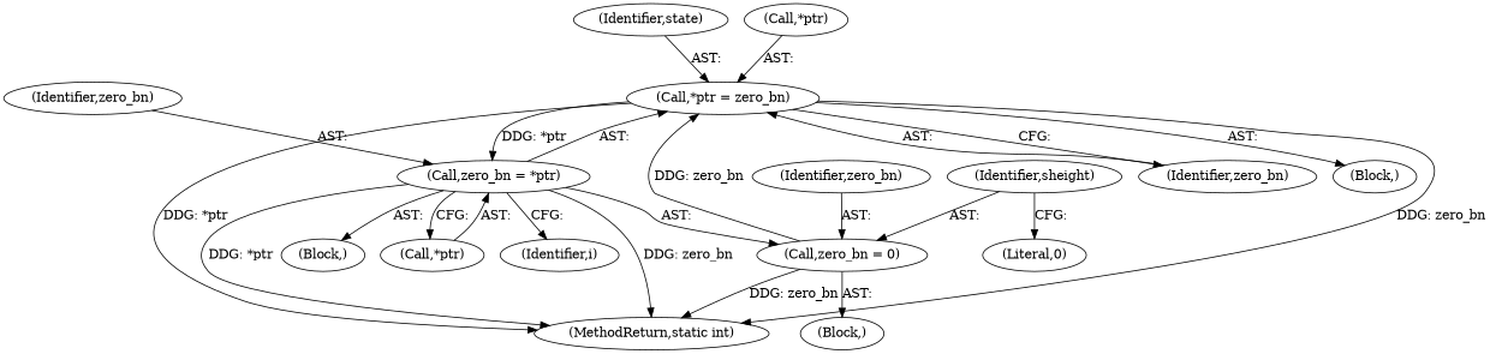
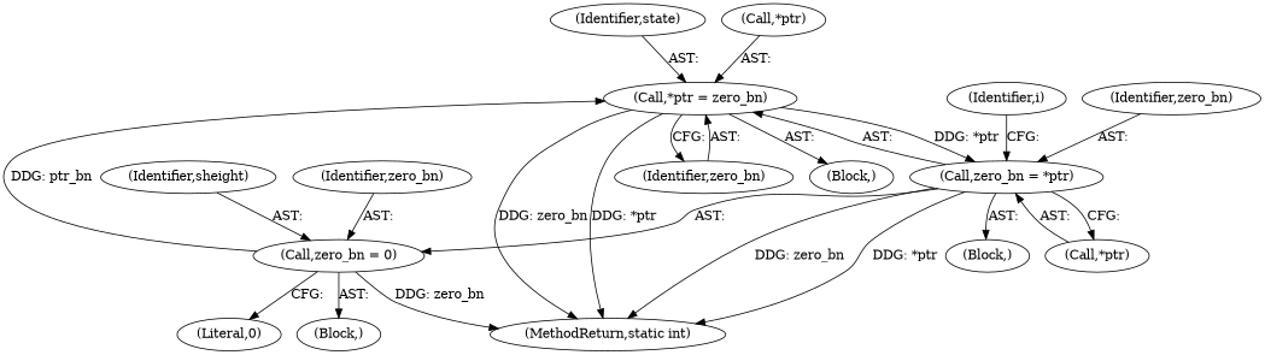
  digraph {
    n1 [label="(Call,*ptr = zero_bn)"]
    n2 [label="(Call,zero_bn = *ptr)"]
    n3 [label="(Identifier,zero_bn)"]
    n4 [label="(MethodReturn,static int)"]
    n5 [label="(Block,)"]
    n6 [label="(Call,zero_bn = 0)"]
    n7 [label="(Block,)"]
    n8 [label="(Call,*ptr)"]
    n9 [label="(Block,)"]
    n10 [label="(Literal,0)"]
    n11 [label="(Identifier,zero_bn)"]
    n12 [label="(Identifier,sheight)"]
    n13 [label="(Identifier,state)"]
    n14 [label="(Identifier,i)"]
    n15 [label="(Identifier,zero_bn)"]
    n16 [label="(Call,*ptr)"]
    n1 -> n2 [label="DDG: *ptr"]
    n1 -> n3 [label="CFG: "]
    n1 -> n4 [label="DDG: zero_bn"]
    n1 -> n4 [label="DDG: *ptr"]
    n1 -> n5 [label="AST: "]
    n2 -> n1 [label="AST: "]
    n2 -> n4 [label="DDG: zero_bn"]
    n2 -> n4 [label="DDG: *ptr"]
    n2 -> n6 [label="AST: "]
    n2 -> n7 [label="AST: "]
    n2 -> n8 [label="CFG: "]
    n3 -> n1 [label="AST: "]
-   n6 -> n1 [label="DDG: zero_bn"]
+   n6 -> n1 [label="DDG: ptr_bn"]
    n6 -> n4 [label="DDG: zero_bn"]
    n6 -> n9 [label="AST: "]
-   n12 -> n10 [label="CFG: "]
+   n6 -> n10 [label="CFG: "]
    n8 -> n2 [label="AST: "]
    n11 -> n6 [label="AST: "]
    n12 -> n6 [label="AST: "]
    n13 -> n1 [label="AST: "]
-   n2 -> n14 [label="CFG: "]
+   n14 -> n2 [label="CFG: "]
    n15 -> n2 [label="AST: "]
    n16 -> n1 [label="AST: "]
  }
